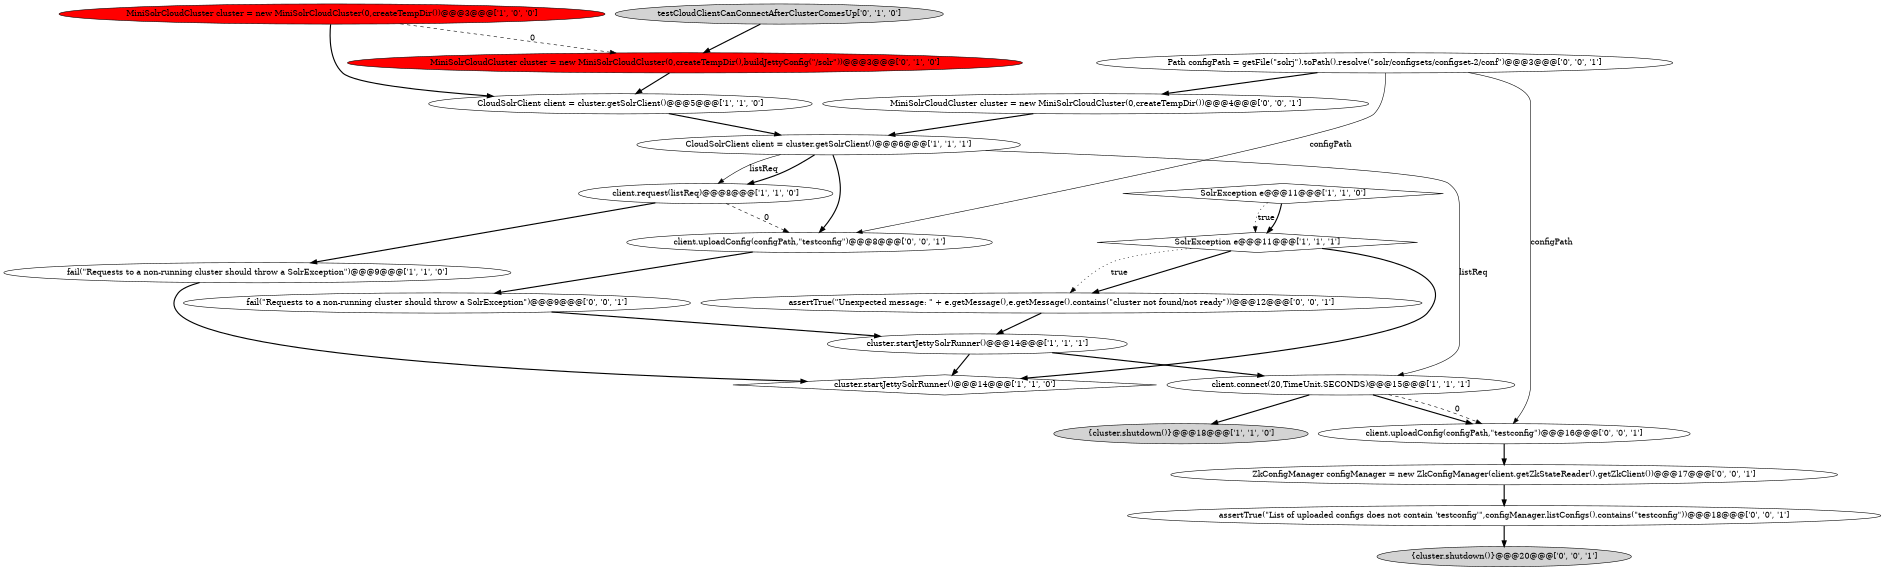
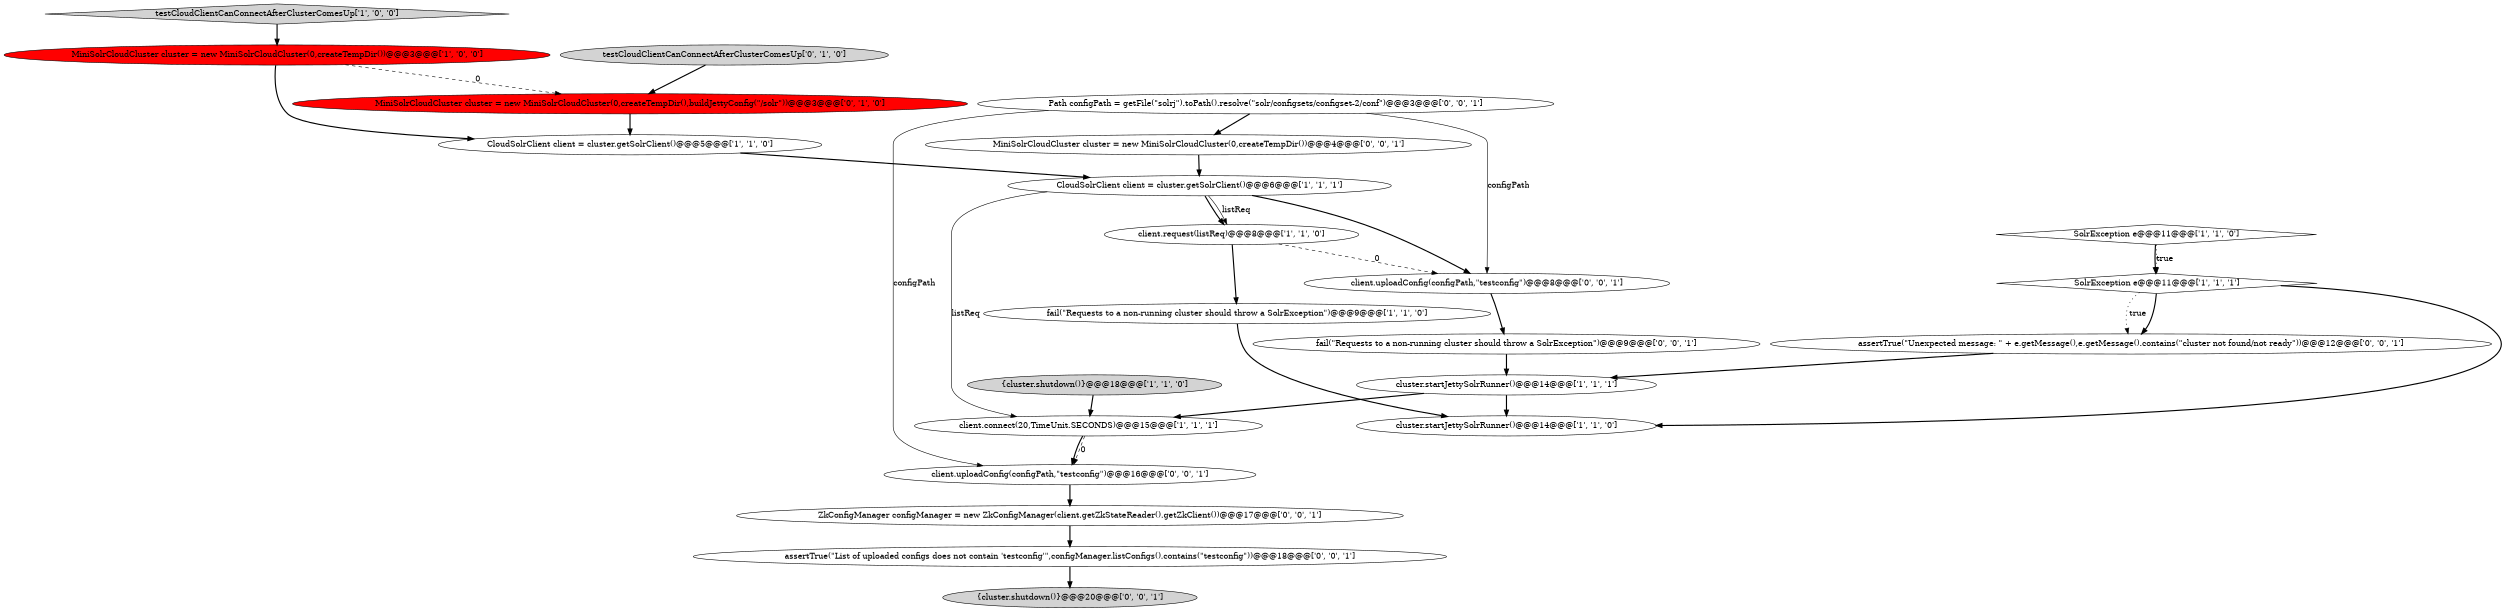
  digraph {
    node [fillcolor=white shape=ellipse style=filled]
    edge [style=bold]
    n1 [label="client.request(listReq)@@@8@@@['1', '1', '0']"]
    n2 [label="fail(\"Requests to a non-running cluster should throw a SolrException\")@@@9@@@['1', '1', '0']"]
    n3 [label="client.uploadConfig(configPath,\"testconfig\")@@@8@@@['0', '0', '1']"]
-   n4 [label="cluster.startJettySolrRunner()@@@14@@@['1', '1', '0']" shape=diamond]
+   n4 [label="cluster.startJettySolrRunner()@@@14@@@['1', '1', '0']"]
    n5 [label="fail(\"Requests to a non-running cluster should throw a SolrException\")@@@9@@@['0', '0', '1']"]
    n6 [label="assertTrue(\"Unexpected message: \" + e.getMessage(),e.getMessage().contains(\"cluster not found/not ready\"))@@@12@@@['0', '0', '1']"]
    n7 [label="cluster.startJettySolrRunner()@@@14@@@['1', '1', '1']"]
    n8 [label="client.connect(20,TimeUnit.SECONDS)@@@15@@@['1', '1', '1']"]
    n9 [label="ZkConfigManager configManager = new ZkConfigManager(client.getZkStateReader().getZkClient())@@@17@@@['0', '0', '1']"]
    n10 [label="assertTrue(\"List of uploaded configs does not contain 'testconfig'\",configManager.listConfigs().contains(\"testconfig\"))@@@18@@@['0', '0', '1']"]
    n11 [fillcolor=lightgray label="{cluster.shutdown()}@@@20@@@['0', '0', '1']"]
    n12 [fillcolor=red label="MiniSolrCloudCluster cluster = new MiniSolrCloudCluster(0,createTempDir())@@@3@@@['1', '0', '0']"]
    n13 [label="CloudSolrClient client = cluster.getSolrClient()@@@5@@@['1', '1', '0']"]
    n14 [fillcolor=red label="MiniSolrCloudCluster cluster = new MiniSolrCloudCluster(0,createTempDir(),buildJettyConfig(\"/solr\"))@@@3@@@['0', '1', '0']"]
    n15 [label="CloudSolrClient client = cluster.getSolrClient()@@@6@@@['1', '1', '1']"]
    n16 [label="SolrException e@@@11@@@['1', '1', '1']" shape=diamond]
    n17 [label="client.uploadConfig(configPath,\"testconfig\")@@@16@@@['0', '0', '1']"]
    n18 [label="Path configPath = getFile(\"solrj\").toPath().resolve(\"solr/configsets/configset-2/conf\")@@@3@@@['0', '0', '1']"]
    n19 [label="MiniSolrCloudCluster cluster = new MiniSolrCloudCluster(0,createTempDir())@@@4@@@['0', '0', '1']"]
+   n20 [fillcolor=lightgray label="testCloudClientCanConnectAfterClusterComesUp['1', '0', '0']" shape=diamond]
    n21 [label="SolrException e@@@11@@@['1', '1', '0']" shape=diamond]
    n22 [fillcolor=lightgray label="{cluster.shutdown()}@@@18@@@['1', '1', '0']"]
    n23 [fillcolor=lightgray label="testCloudClientCanConnectAfterClusterComesUp['0', '1', '0']"]
    n1 -> n2
    n1 -> n3 [label=0 style=dashed]
    n2 -> n4
    n3 -> n5
    n5 -> n7
    n6 -> n7
    n7 -> n4
    n7 -> n8
    n8 -> n17
    n8 -> n17 [label=0 style=dashed]
-   n8 -> n22
+   n22 -> n8
    n9 -> n10
    n10 -> n11
    n12 -> n13
    n12 -> n14 [label=0 style=dashed]
    n13 -> n15
    n14 -> n13
    n15 -> n1
    n15 -> n1 [label=listReq style=solid]
    n15 -> n3
    n15 -> n8 [label=listReq style=solid]
    n16 -> n4
    n16 -> n6
    n16 -> n6 [label=true style=dotted]
    n17 -> n9
    n18 -> n3 [label=configPath style=solid]
    n18 -> n17 [label=configPath style=solid]
    n18 -> n19
    n19 -> n15
+   n20 -> n12
    n21 -> n16 [label=true style=dotted]
    n21 -> n16
    n23 -> n14
  }
